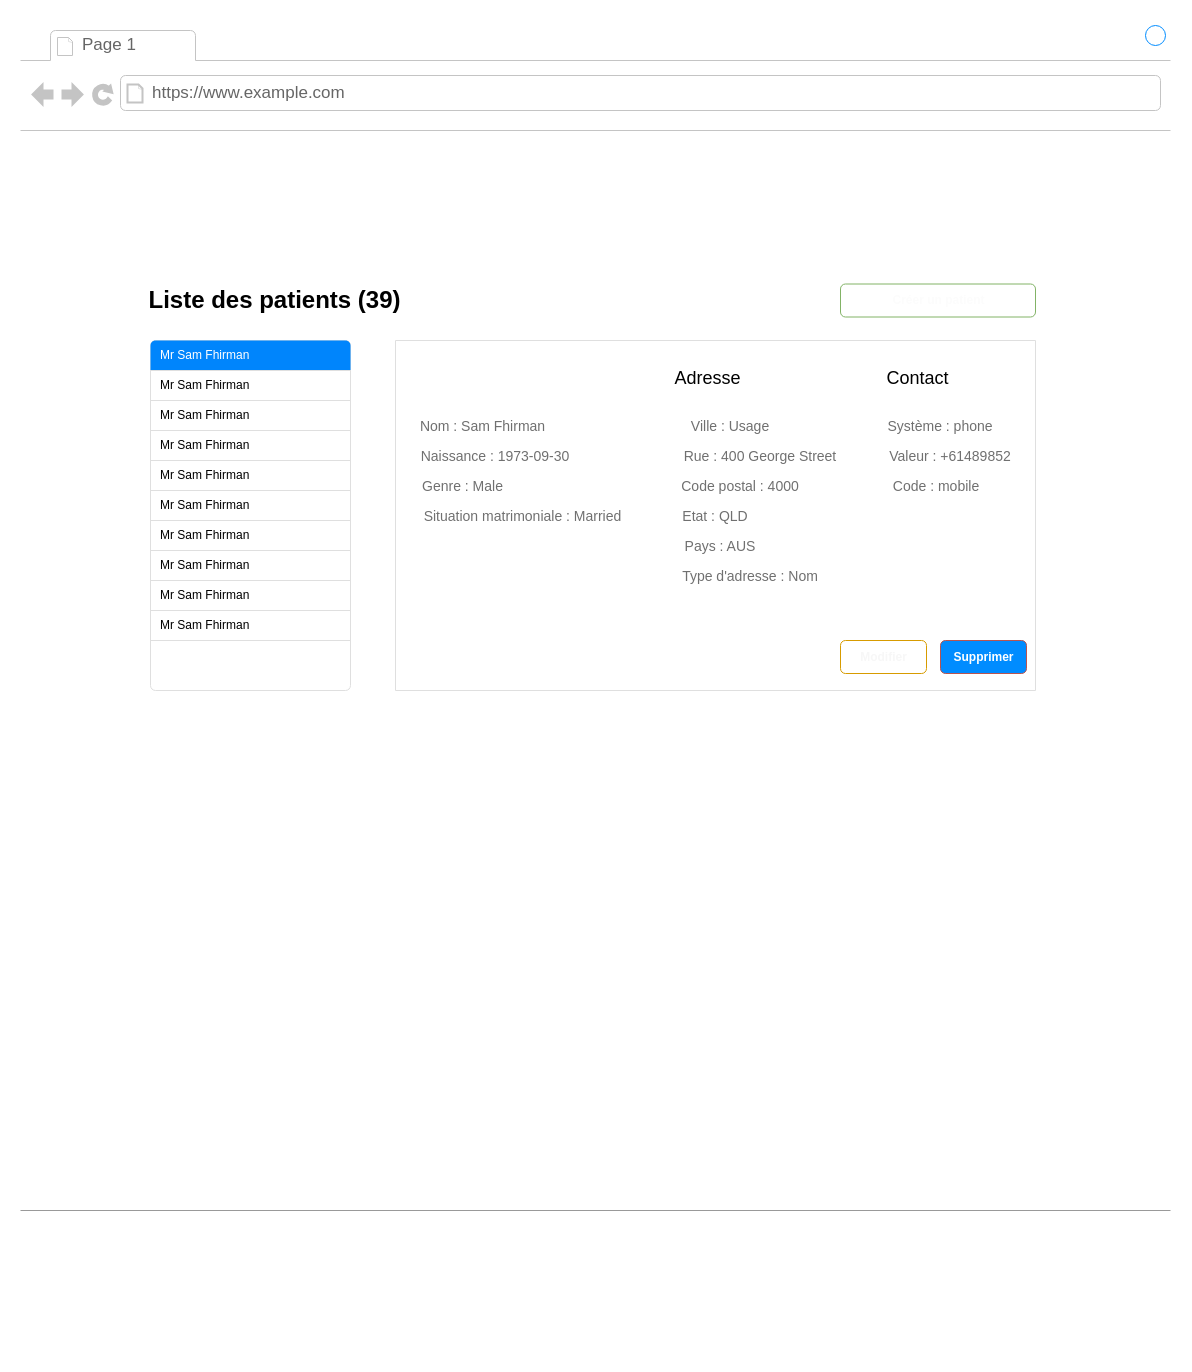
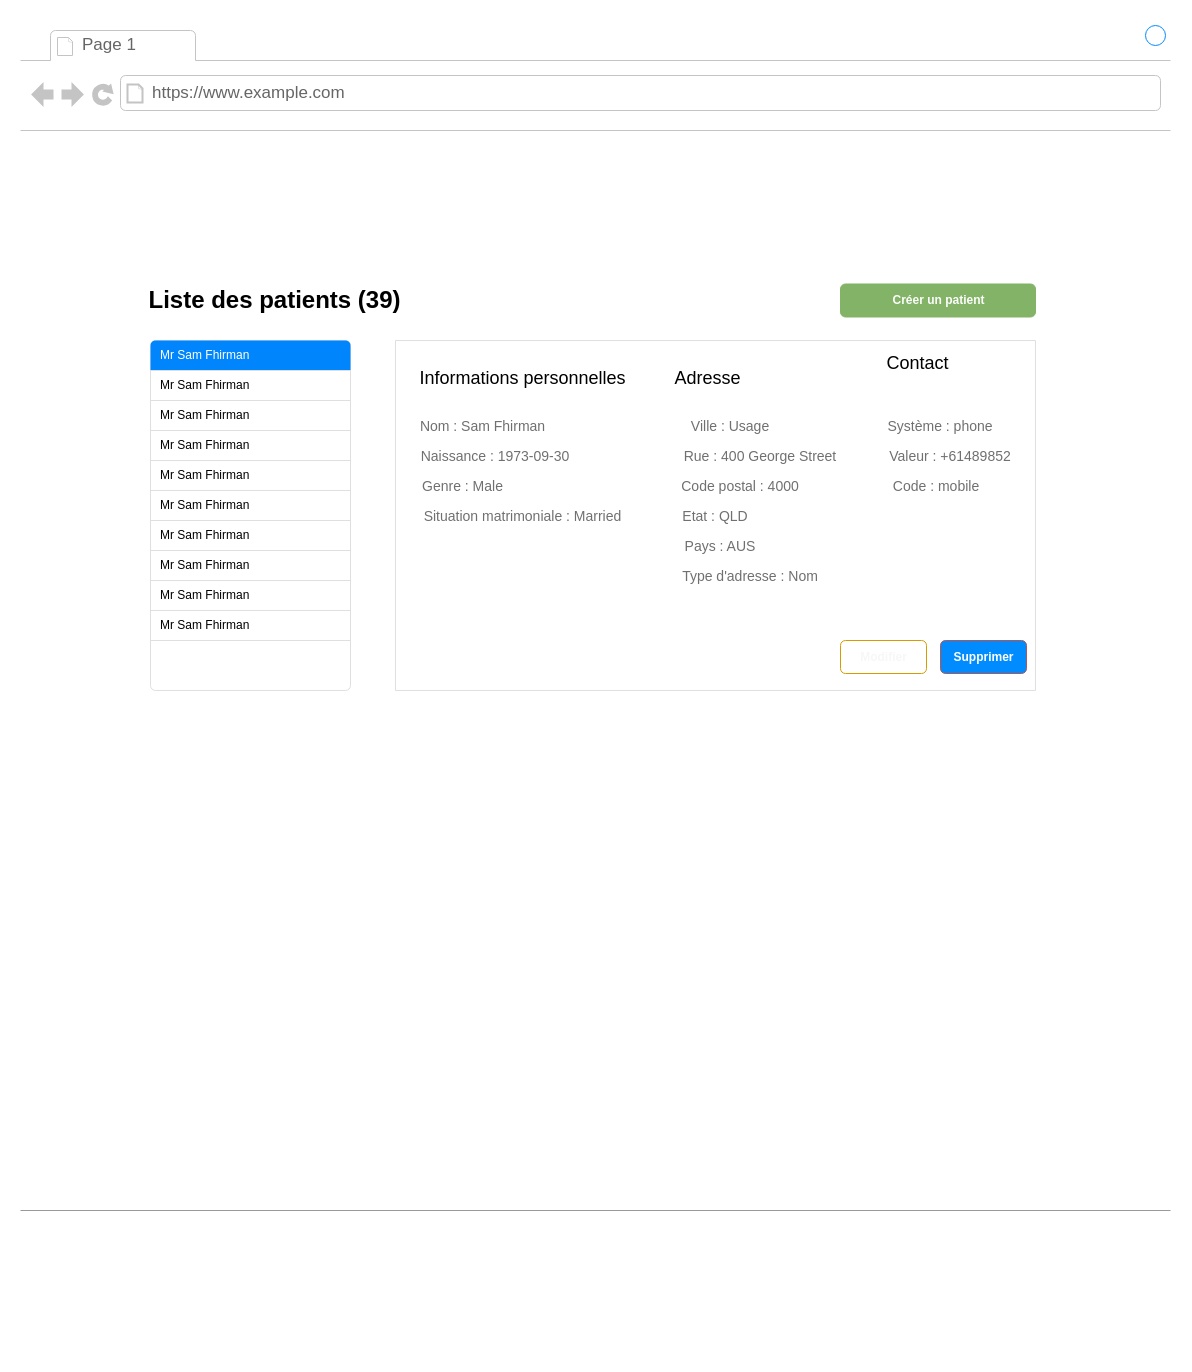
  <mxCell id="0" />
  <mxCell id="1" parent="0" />
  <mxCell id="2" value="" style="strokeWidth=1;shadow=0;dashed=0;align=center;html=1;shape=mxgraph.mockup.containers.browserWindow;rSize=0;strokeColor2=#008cff;strokeColor3=#c4c4c4;mainText=,;recursiveResize=0;strokeColor=#FFFFFF;fontColor=#FFFFFF;" parent="1" vertex="1"><mxGeometry x="20" y="20" width="1150" height="1330" as="geometry" /></mxCell>
  <mxCell id="3" value="Page 1" style="strokeWidth=1;shadow=0;dashed=0;align=center;html=1;shape=mxgraph.mockup.containers.anchor;fontSize=17;fontColor=#666666;align=left;" parent="2" vertex="1"><mxGeometry x="60" y="12" width="110" height="26" as="geometry" /></mxCell>
  <mxCell id="4" value="https://www.example.com" style="strokeWidth=1;shadow=0;dashed=0;align=center;html=1;shape=mxgraph.mockup.containers.anchor;rSize=0;fontSize=17;fontColor=#666666;align=left;" parent="2" vertex="1"><mxGeometry x="130" y="60" width="250" height="26" as="geometry" /></mxCell>
  <mxCell id="5" value="" style="verticalLabelPosition=bottom;shadow=0;dashed=0;align=center;html=1;verticalAlign=top;strokeWidth=1;shape=mxgraph.mockup.markup.line;strokeColor=#999999;fillColor=#008CFF;fontSize=13;fontColor=#0066CC;" parent="2" vertex="1"><mxGeometry y="1180" width="1150" height="20" as="geometry" /></mxCell>
  <mxCell id="6" value="Liste des patients (39)" style="text;strokeColor=none;fillColor=none;html=1;fontSize=24;fontStyle=1;verticalAlign=middle;align=center;fontColor=#000000;" vertex="1" parent="2"><mxGeometry x="204" y="260" width="100" height="40" as="geometry" /></mxCell>
  <mxCell id="7" value="" style="html=1;shadow=0;dashed=0;shape=mxgraph.bootstrap.rrect;rSize=5;strokeColor=#DFDFDF;html=1;whiteSpace=wrap;fillColor=#FFFFFF;fontColor=#000000;" vertex="1" parent="2"><mxGeometry x="130" y="320" width="200" height="350" as="geometry" /></mxCell>
  <mxCell id="8" value="Mr Sam Fhirman" style="html=1;shadow=0;dashed=0;shape=mxgraph.bootstrap.topButton;rSize=5;strokeColor=none;fillColor=#0085FC;fontColor=#ffffff;perimeter=none;whiteSpace=wrap;resizeWidth=1;align=left;spacing=10;" vertex="1" parent="7"><mxGeometry width="200" height="30" relative="1" as="geometry" /></mxCell>
  <mxCell id="9" value="Mr Sam Fhirman" style="strokeColor=inherit;fillColor=inherit;gradientColor=inherit;fontColor=inherit;html=1;shadow=0;dashed=0;perimeter=none;whiteSpace=wrap;resizeWidth=1;align=left;spacing=10;" vertex="1" parent="7"><mxGeometry width="200" height="30" relative="1" as="geometry"><mxPoint y="30" as="offset" /></mxGeometry></mxCell>
  <mxCell id="10" value="Mr Sam Fhirman" style="strokeColor=inherit;fillColor=inherit;gradientColor=inherit;fontColor=inherit;html=1;shadow=0;dashed=0;perimeter=none;whiteSpace=wrap;resizeWidth=1;align=left;spacing=10;" vertex="1" parent="7"><mxGeometry width="200" height="30" relative="1" as="geometry"><mxPoint y="60" as="offset" /></mxGeometry></mxCell>
  <mxCell id="11" value="Mr Sam Fhirman" style="strokeColor=inherit;fillColor=inherit;gradientColor=inherit;fontColor=inherit;html=1;shadow=0;dashed=0;perimeter=none;whiteSpace=wrap;resizeWidth=1;align=left;spacing=10;" vertex="1" parent="7"><mxGeometry y="90" width="200" height="30" as="geometry" /></mxCell>
  <mxCell id="12" value="Mr Sam Fhirman" style="strokeColor=inherit;fillColor=inherit;gradientColor=inherit;fontColor=inherit;html=1;shadow=0;dashed=0;perimeter=none;whiteSpace=wrap;resizeWidth=1;align=left;spacing=10;" vertex="1" parent="7"><mxGeometry y="120" width="200" height="30" as="geometry" /></mxCell>
  <mxCell id="13" value="Mr Sam Fhirman" style="strokeColor=inherit;fillColor=inherit;gradientColor=inherit;fontColor=inherit;html=1;shadow=0;dashed=0;perimeter=none;whiteSpace=wrap;resizeWidth=1;align=left;spacing=10;" vertex="1" parent="7"><mxGeometry y="150" width="200" height="30" as="geometry" /></mxCell>
  <mxCell id="14" value="Mr Sam Fhirman" style="strokeColor=inherit;fillColor=inherit;gradientColor=inherit;fontColor=inherit;html=1;shadow=0;dashed=0;perimeter=none;whiteSpace=wrap;resizeWidth=1;align=left;spacing=10;" vertex="1" parent="7"><mxGeometry y="180" width="200" height="30" as="geometry" /></mxCell>
  <mxCell id="15" value="Mr Sam Fhirman" style="strokeColor=inherit;fillColor=inherit;gradientColor=inherit;fontColor=inherit;html=1;shadow=0;dashed=0;perimeter=none;whiteSpace=wrap;resizeWidth=1;align=left;spacing=10;" vertex="1" parent="7"><mxGeometry y="210" width="200" height="30" as="geometry" /></mxCell>
  <mxCell id="16" value="Mr Sam Fhirman" style="strokeColor=inherit;fillColor=inherit;gradientColor=inherit;fontColor=inherit;html=1;shadow=0;dashed=0;perimeter=none;whiteSpace=wrap;resizeWidth=1;align=left;spacing=10;" vertex="1" parent="7"><mxGeometry y="240" width="200" height="30" as="geometry" /></mxCell>
  <mxCell id="17" value="Mr Sam Fhirman" style="strokeColor=inherit;fillColor=inherit;gradientColor=inherit;fontColor=inherit;html=1;shadow=0;dashed=0;perimeter=none;whiteSpace=wrap;resizeWidth=1;align=left;spacing=10;" vertex="1" parent="7"><mxGeometry y="270" width="200" height="30" as="geometry" /></mxCell>
  <mxCell id="18" value="" style="swimlane;startSize=0;fontColor=#000000;strokeColor=#DFDFDF;" vertex="1" parent="2"><mxGeometry x="375" y="320" width="640" height="350" as="geometry" /></mxCell>
  <mxCell id="19" value="&lt;font style=&quot;font-size: 18px&quot;&gt;Adresse&lt;/font&gt;" style="text;html=1;strokeColor=none;fillColor=none;align=center;verticalAlign=middle;whiteSpace=wrap;rounded=0;fontSize=26;fontColor=#000000;" vertex="1" parent="18"><mxGeometry x="255" y="20" width="115" height="30" as="geometry" /></mxCell>
- <mxCell id="20" value="&lt;font style=&quot;font-size: 18px&quot;&gt;Contact&lt;/font&gt;" style="text;html=1;strokeColor=none;fillColor=none;align=center;verticalAlign=middle;whiteSpace=wrap;rounded=0;fontSize=26;fontColor=#000000;" vertex="1" parent="18"><mxGeometry x="465" y="20" width="115" height="30" as="geometry" /></mxCell>
+ <mxCell id="20" value="&lt;font style=&quot;font-size: 18px&quot;&gt;Contact&lt;/font&gt;" style="text;html=1;strokeColor=none;fillColor=none;align=center;verticalAlign=middle;whiteSpace=wrap;rounded=0;fontSize=26;fontColor=#000000;" vertex="1" parent="18"><mxGeometry x="465" y="5" width="115" height="30" as="geometry" /></mxCell>
+ <mxCell id="21" value="&lt;font style=&quot;font-size: 18px&quot;&gt;Informations personnelles&lt;/font&gt;" style="text;html=1;strokeColor=none;fillColor=none;align=center;verticalAlign=middle;whiteSpace=wrap;rounded=0;fontSize=26;fontColor=#000000;" vertex="1" parent="18"><mxGeometry y="20" width="255" height="30" as="geometry" /></mxCell>
  <mxCell id="22" value="&lt;font style=&quot;font-size: 14px&quot; color=&quot;#707070&quot;&gt;Nom : Sam Fhirman&lt;/font&gt;" style="text;html=1;strokeColor=none;fillColor=none;align=center;verticalAlign=middle;whiteSpace=wrap;rounded=0;fontSize=18;fontColor=#000000;" vertex="1" parent="18"><mxGeometry x="15" y="70" width="145" height="30" as="geometry" /></mxCell>
  <mxCell id="23" value="&lt;span style=&quot;color: rgb(112 , 112 , 112) ; font-size: 14px&quot;&gt;Naissance : 1973-09-30&lt;/span&gt;" style="text;html=1;strokeColor=none;fillColor=none;align=center;verticalAlign=middle;whiteSpace=wrap;rounded=0;fontSize=18;fontColor=#000000;" vertex="1" parent="18"><mxGeometry x="10" y="100" width="180" height="30" as="geometry" /></mxCell>
  <mxCell id="24" value="&lt;span style=&quot;color: rgb(112 , 112 , 112) ; font-size: 14px&quot;&gt;Genre : Male&lt;/span&gt;" style="text;html=1;strokeColor=none;fillColor=none;align=center;verticalAlign=middle;whiteSpace=wrap;rounded=0;fontSize=18;fontColor=#000000;" vertex="1" parent="18"><mxGeometry x="15" y="130" width="105" height="30" as="geometry" /></mxCell>
  <mxCell id="25" value="&lt;span style=&quot;color: rgb(112 , 112 , 112) ; font-size: 14px&quot;&gt;Situation matrimoniale : Married&lt;/span&gt;" style="text;html=1;strokeColor=none;fillColor=none;align=center;verticalAlign=middle;whiteSpace=wrap;rounded=0;fontSize=18;fontColor=#000000;" vertex="1" parent="18"><mxGeometry x="20" y="160" width="215" height="30" as="geometry" /></mxCell>
  <mxCell id="26" value="&lt;span style=&quot;color: rgb(112 , 112 , 112) ; font-size: 14px&quot;&gt;Ville : Usage&lt;/span&gt;" style="text;html=1;strokeColor=none;fillColor=none;align=center;verticalAlign=middle;whiteSpace=wrap;rounded=0;fontSize=18;fontColor=#000000;" vertex="1" parent="18"><mxGeometry x="245" y="70" width="180" height="30" as="geometry" /></mxCell>
  <mxCell id="27" value="&lt;font color=&quot;#707070&quot;&gt;&lt;span style=&quot;font-size: 14px&quot;&gt;Etat : QLD&lt;/span&gt;&lt;/font&gt;" style="text;html=1;strokeColor=none;fillColor=none;align=center;verticalAlign=middle;whiteSpace=wrap;rounded=0;fontSize=18;fontColor=#000000;" vertex="1" parent="18"><mxGeometry x="230" y="160" width="180" height="30" as="geometry" /></mxCell>
  <mxCell id="28" value="&lt;span style=&quot;color: rgb(112 , 112 , 112) ; font-size: 14px&quot;&gt;Code postal : 4000&lt;/span&gt;" style="text;html=1;strokeColor=none;fillColor=none;align=center;verticalAlign=middle;whiteSpace=wrap;rounded=0;fontSize=18;fontColor=#000000;" vertex="1" parent="18"><mxGeometry x="255" y="130" width="180" height="30" as="geometry" /></mxCell>
  <mxCell id="29" value="&lt;span style=&quot;color: rgb(112 , 112 , 112) ; font-size: 14px&quot;&gt;Pays : AUS&lt;/span&gt;" style="text;html=1;strokeColor=none;fillColor=none;align=center;verticalAlign=middle;whiteSpace=wrap;rounded=0;fontSize=18;fontColor=#000000;" vertex="1" parent="18"><mxGeometry x="235" y="190" width="180" height="30" as="geometry" /></mxCell>
  <mxCell id="30" value="&lt;font color=&quot;#707070&quot;&gt;&lt;span style=&quot;font-size: 14px&quot;&gt;Rue : 400 George Street&lt;/span&gt;&lt;/font&gt;" style="text;html=1;strokeColor=none;fillColor=none;align=center;verticalAlign=middle;whiteSpace=wrap;rounded=0;fontSize=18;fontColor=#000000;" vertex="1" parent="18"><mxGeometry x="275" y="100" width="180" height="30" as="geometry" /></mxCell>
  <mxCell id="31" value="&lt;span style=&quot;color: rgb(112 , 112 , 112) ; font-size: 14px&quot;&gt;Type d'adresse : Nom&lt;/span&gt;" style="text;html=1;strokeColor=none;fillColor=none;align=center;verticalAlign=middle;whiteSpace=wrap;rounded=0;fontSize=18;fontColor=#000000;" vertex="1" parent="18"><mxGeometry x="265" y="220" width="180" height="30" as="geometry" /></mxCell>
  <mxCell id="32" value="&lt;font color=&quot;#707070&quot;&gt;&lt;span style=&quot;font-size: 14px&quot;&gt;Système : phone&lt;/span&gt;&lt;/font&gt;" style="text;html=1;strokeColor=none;fillColor=none;align=center;verticalAlign=middle;whiteSpace=wrap;rounded=0;fontSize=18;fontColor=#000000;" vertex="1" parent="18"><mxGeometry x="455" y="70" width="180" height="30" as="geometry" /></mxCell>
  <mxCell id="33" value="&lt;font color=&quot;#707070&quot;&gt;&lt;span style=&quot;font-size: 14px&quot;&gt;Valeur : +61489852&lt;/span&gt;&lt;/font&gt;" style="text;html=1;strokeColor=none;fillColor=none;align=center;verticalAlign=middle;whiteSpace=wrap;rounded=0;fontSize=18;fontColor=#000000;" vertex="1" parent="18"><mxGeometry x="465" y="100" width="180" height="30" as="geometry" /></mxCell>
  <mxCell id="34" value="&lt;font color=&quot;#707070&quot;&gt;&lt;span style=&quot;font-size: 14px&quot;&gt;Code : mobile&lt;/span&gt;&lt;/font&gt;" style="text;html=1;strokeColor=none;fillColor=none;align=center;verticalAlign=middle;whiteSpace=wrap;rounded=0;fontSize=18;fontColor=#000000;" vertex="1" parent="18"><mxGeometry x="451" y="130" width="180" height="30" as="geometry" /></mxCell>
  <mxCell id="35" value="&lt;b&gt;&lt;font color=&quot;#f7f7f7&quot;&gt;Modifier&lt;/font&gt;&lt;/b&gt;" style="rounded=1;fillColor=#ffffff;align=center;strokeColor=#d79b00;html=1;fontSize=12;sketch=0;" vertex="1" parent="18"><mxGeometry x="445" y="300" width="86" height="33" as="geometry" /></mxCell>
  <mxCell id="36" value="&lt;font color=&quot;#ffffff&quot;&gt;&lt;b&gt;Supprimer&lt;/b&gt;&lt;/font&gt;" style="rounded=1;fillColor=#008cff;align=center;strokeColor=#b85450;html=1;fontSize=12;sketch=0;" vertex="1" parent="18"><mxGeometry x="545" y="300" width="86" height="33" as="geometry" /></mxCell>
- <mxCell id="37" value="&lt;b&gt;&lt;font color=&quot;#fcfcfc&quot;&gt;Créer un patient&lt;/font&gt;&lt;/b&gt;" style="rounded=1;fillColor=#ffffff;align=center;strokeColor=#82b366;html=1;fontSize=12;sketch=0;" vertex="1" parent="2"><mxGeometry x="820" y="263.5" width="195" height="33" as="geometry" /></mxCell>
+ <mxCell id="37" value="&lt;b&gt;&lt;font color=&quot;#fcfcfc&quot;&gt;Créer un patient&lt;/font&gt;&lt;/b&gt;" style="rounded=1;fillColor=#82B366;align=center;strokeColor=#82b366;html=1;fontSize=12;sketch=0;" vertex="1" parent="2"><mxGeometry x="820" y="263.5" width="195" height="33" as="geometry" /></mxCell>
  <mxCell id="38" value="" style="shape=image;html=1;verticalAlign=top;verticalLabelPosition=bottom;labelBackgroundColor=#ffffff;imageAspect=0;aspect=fixed;image=https://cdn3.iconfinder.com/data/icons/arrow-outline-8/32/right-128.png;fontSize=14;fontColor=#FCFCFC;strokeColor=#DFDFDF;fillColor=#82B366;" vertex="1" parent="2"><mxGeometry x="284" y="680" width="30" height="30" as="geometry" /></mxCell>
  <mxCell id="39" value="" style="shape=image;html=1;verticalAlign=top;verticalLabelPosition=bottom;labelBackgroundColor=#ffffff;imageAspect=0;aspect=fixed;image=https://cdn3.iconfinder.com/data/icons/arrow-outline-8/32/right-128.png;fontSize=14;fontColor=#FCFCFC;strokeColor=#DFDFDF;fillColor=#82B366;rotation=-180;" vertex="1" parent="2"><mxGeometry x="150" y="680" width="30" height="30" as="geometry" /></mxCell>
  <mxCell id="40" value="" style="shape=image;html=1;verticalAlign=top;verticalLabelPosition=bottom;labelBackgroundColor=#ffffff;imageAspect=0;aspect=fixed;image=https://cdn4.iconfinder.com/data/icons/app-custom-ui-1/48/Loupe-128.png;fontSize=14;fontColor=#FCFCFC;strokeColor=#DFDFDF;fillColor=#82B366;" vertex="1" parent="2"><mxGeometry x="400" y="266.75" width="26.5" height="26.5" as="geometry" /></mxCell>
